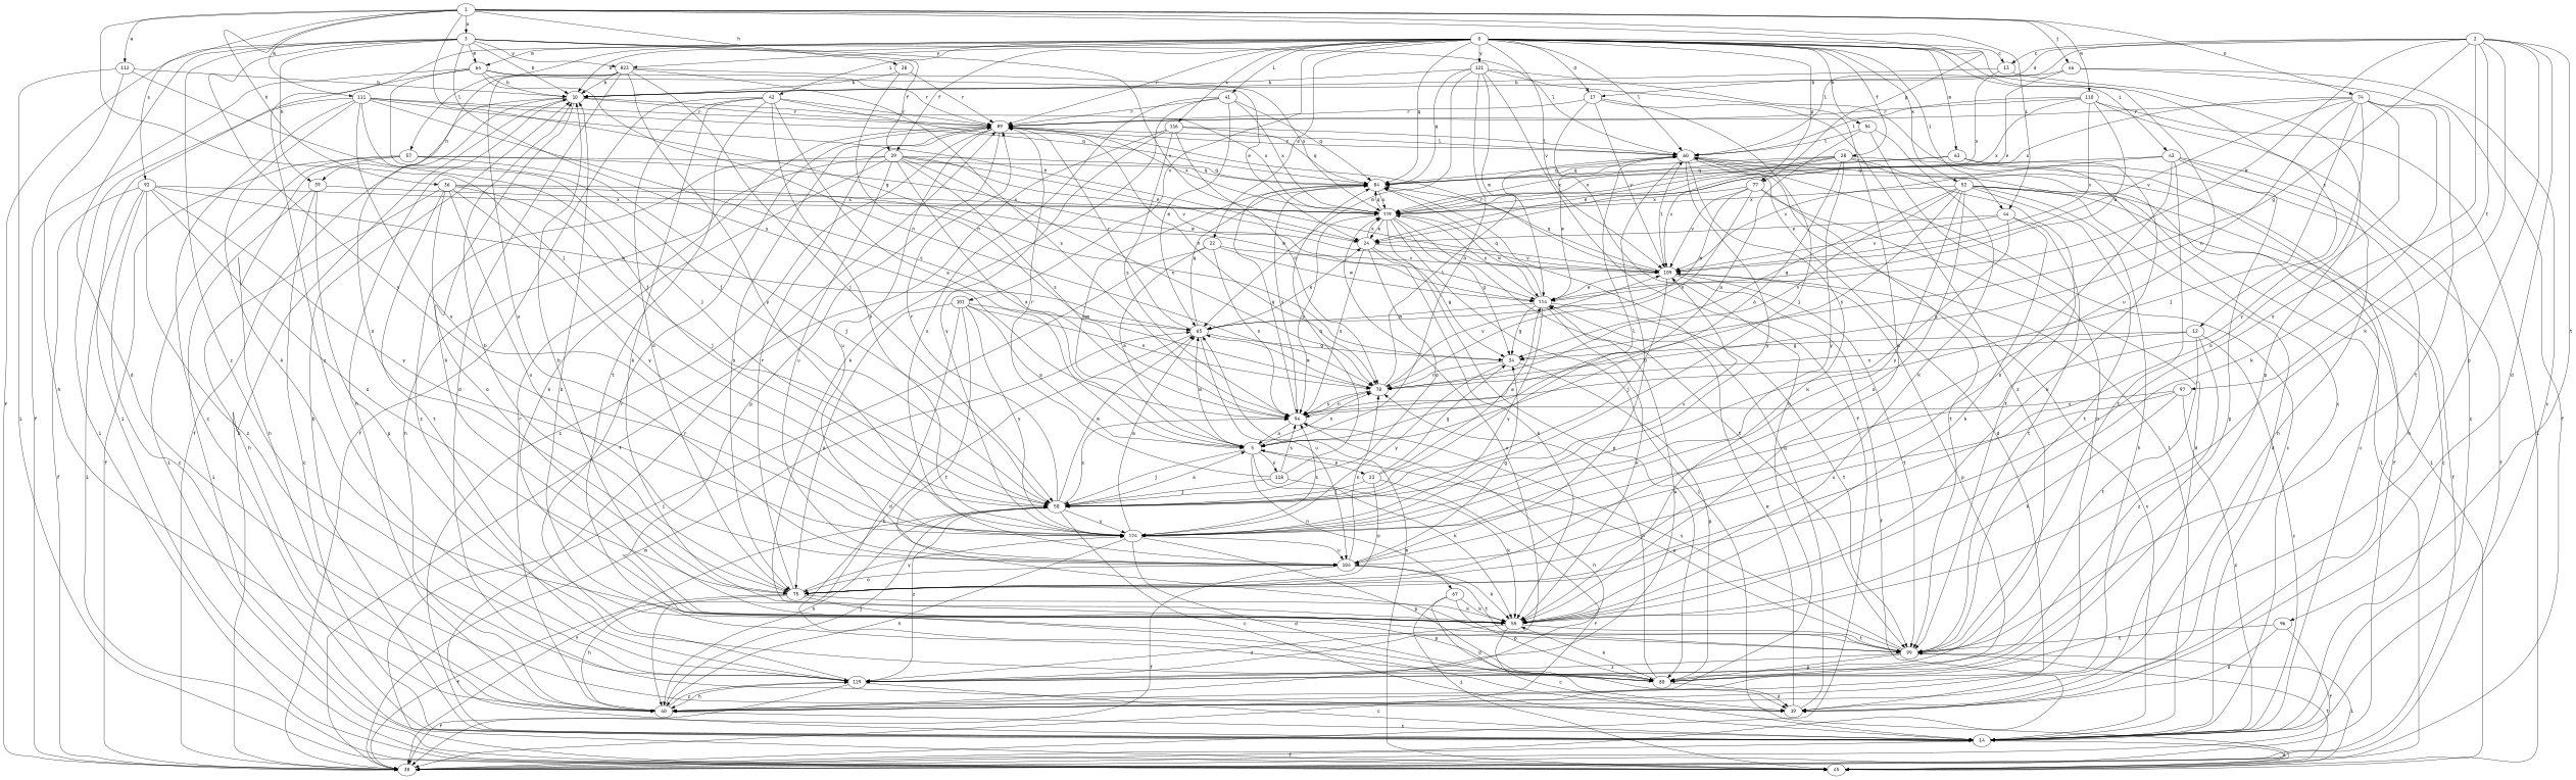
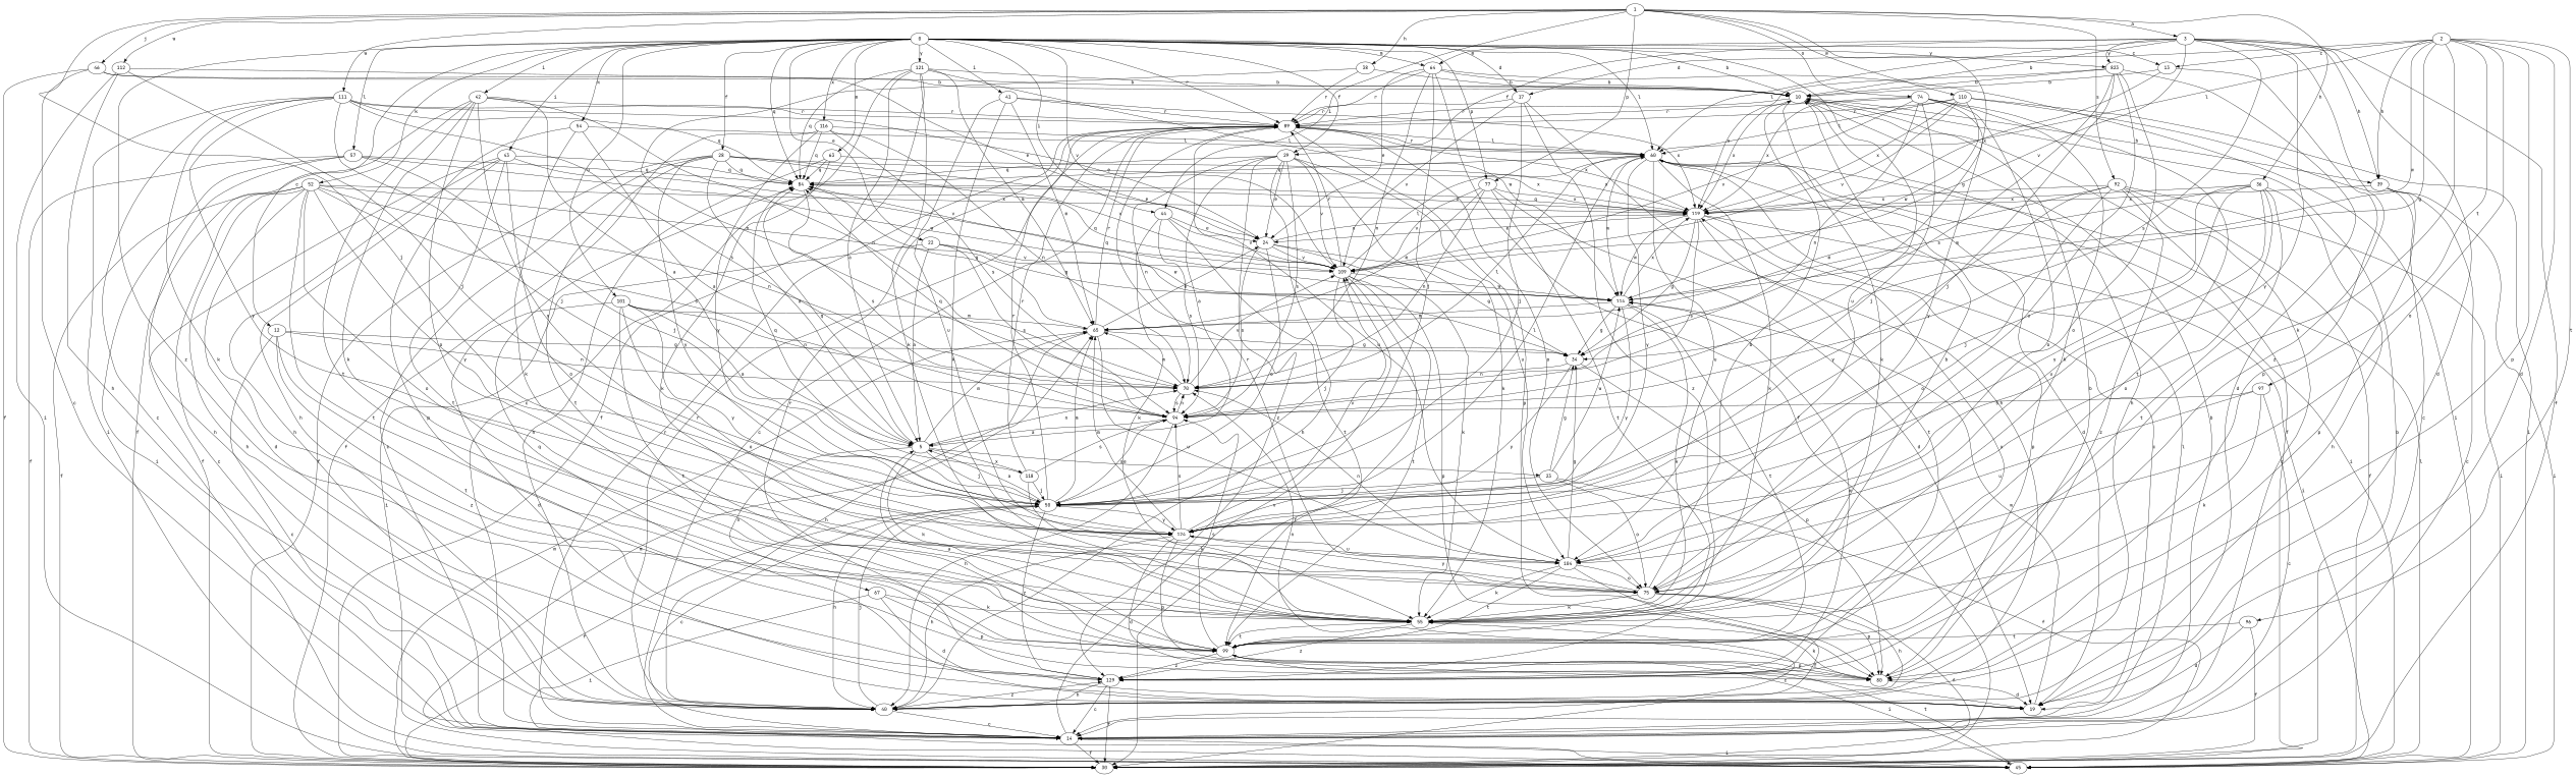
  strict digraph {
    fontname="JetBrains Mono"
    node [fontname="JetBrains Mono"]
    edge [fontname="JetBrains Mono"]
    0
    10
    12
    13
    17
    22
    28
    29
    41
    42
    43
    44
    52
    54
    57
    60
    63
    64
    77
    84
    89
    101
    104
    109
    116
    n26 [label=121]
    n27 [label=823]
    129
    39
    55
    30
    40
    119
    34
    70
    14
    99
    80
    50
    114
    94
    5
    45
    124
    24
    65
    75
    19
    1
    3
    36
    38
    46
    74
    92
    110
    111
    112
    2
    96
    97
    23
    67
    118
    0 -> 10 [label=b]
    0 -> 12 [label=c]
    0 -> 13 [label=c]
    0 -> 17 [label=d]
    0 -> 22 [label=e]
    0 -> 28 [label=f]
    0 -> 29 [label=f]
    0 -> 41 [label=i]
    0 -> 42 [label=i]
    0 -> 43 [label=i]
    0 -> 44 [label=i]
    0 -> 52 [label=k]
    0 -> 54 [label=k]
    0 -> 57 [label=l]
    0 -> 60 [label=l]
    0 -> 63 [label=m]
    0 -> 64 [label=m]
    0 -> 77 [label=p]
    0 -> 84 [label=q]
    0 -> 89 [label=r]
    0 -> 101 [label=u]
    0 -> 104 [label=u]
    0 -> 109 [label=v]
    0 -> 116 [label=x]
    0 -> n26 [label=y]
    0 -> n27 [label=y]
    0 -> 129 [label=z]
    10 -> 89 [label=r]
    10 -> 39 [label=h]
    10 -> 55 [label=k]
    10 -> 30 [label=f]
    10 -> 40 [label=h]
    10 -> 119 [label=x]
    12 -> 129 [label=z]
    12 -> 34 [label=g]
    12 -> 70 [label=n]
    12 -> 14 [label=c]
    12 -> 99 [label=t]
    13 -> 10 [label=b]
    13 -> 119 [label=x]
    13 -> 80 [label=p]
    17 -> 89 [label=r]
    17 -> 109 [label=v]
    17 -> 129 [label=z]
    17 -> 40 [label=h]
    17 -> 50 [label=j]
    22 -> 109 [label=v]
    22 -> 114 [label=w]
    22 -> 94 [label=s]
    22 -> 5 [label=a]
    22 -> 45 [label=i]
    28 -> 84 [label=q]
    28 -> 109 [label=v]
    28 -> 30 [label=f]
    28 -> 119 [label=x]
    28 -> 14 [label=c]
    28 -> 99 [label=t]
    28 -> 5 [label=a]
    28 -> 124 [label=y]
    28 -> 24 [label=e]
    29 -> 84 [label=q]
    29 -> 104 [label=u]
    29 -> 109 [label=v]
    29 -> 129 [label=z]
    29 -> 55 [label=k]
    29 -> 40 [label=h]
    29 -> 70 [label=n]
    29 -> 94 [label=s]
    29 -> 5 [label=a]
    29 -> 24 [label=e]
-   41 -> 84 [label=q]
    41 -> 89 [label=r]
    41 -> 104 [label=u]
    41 -> 55 [label=k]
    41 -> 119 [label=x]
    41 -> 65 [label=m]
    42 -> 89 [label=r]
    42 -> 55 [label=k]
    42 -> 30 [label=f]
    42 -> 70 [label=n]
    42 -> 99 [label=t]
    42 -> 5 [label=a]
    42 -> 124 [label=y]
    42 -> 75 [label=o]
    43 -> 84 [label=q]
    43 -> 109 [label=v]
    43 -> 30 [label=f]
    43 -> 40 [label=h]
    43 -> 99 [label=t]
    43 -> 80 [label=p]
    43 -> 75 [label=o]
    44 -> 109 [label=v]
    44 -> 55 [label=k]
    44 -> 99 [label=t]
    44 -> 94 [label=s]
    44 -> 24 [label=e]
    52 -> 30 [label=f]
    52 -> 40 [label=h]
    52 -> 119 [label=x]
    52 -> 34 [label=g]
    52 -> 70 [label=n]
    52 -> 14 [label=c]
    52 -> 99 [label=t]
    52 -> 94 [label=s]
    52 -> 124 [label=y]
    52 -> 75 [label=o]
    52 -> 19 [label=d]
    54 -> 60 [label=l]
    54 -> 55 [label=k]
    54 -> 40 [label=h]
    54 -> 5 [label=a]
    57 -> 84 [label=q]
    57 -> 30 [label=f]
    57 -> 40 [label=h]
    57 -> 50 [label=j]
    57 -> 114 [label=w]
    57 -> 45 [label=i]
    60 -> 84 [label=q]
    60 -> 89 [label=r]
    60 -> 104 [label=u]
    60 -> 55 [label=k]
    60 -> 14 [label=c]
    60 -> 114 [label=w]
    60 -> 45 [label=i]
    60 -> 124 [label=y]
    60 -> 19 [label=d]
    63 -> 84 [label=q]
    63 -> 55 [label=k]
    63 -> 40 [label=h]
    63 -> 119 [label=x]
    64 -> 10 [label=b]
    64 -> 89 [label=r]
    64 -> 30 [label=f]
    64 -> 70 [label=n]
    64 -> 50 [label=j]
    64 -> 45 [label=i]
    64 -> 24 [label=e]
    77 -> 109 [label=v]
    77 -> 119 [label=x]
    77 -> 70 [label=n]
    77 -> 99 [label=t]
    77 -> 65 [label=m]
    77 -> 19 [label=d]
    84 -> 119 [label=x]
    84 -> 94 [label=s]
    89 -> 60 [label=l]
    89 -> 104 [label=u]
    89 -> 119 [label=x]
    89 -> 14 [label=c]
    89 -> 80 [label=p]
    89 -> 75 [label=o]
    101 -> 70 [label=n]
    101 -> 99 [label=t]
    101 -> 5 [label=a]
    101 -> 124 [label=y]
    101 -> 65 [label=m]
    101 -> 75 [label=o]
    101 -> 19 [label=d]
    104 -> 55 [label=k]
    104 -> 30 [label=f]
    104 -> 34 [label=g]
    104 -> 70 [label=n]
    104 -> 99 [label=t]
    104 -> 75 [label=o]
    109 -> 60 [label=l]
    109 -> 84 [label=q]
    109 -> 89 [label=r]
    109 -> 30 [label=f]
    109 -> 99 [label=t]
    109 -> 80 [label=p]
    109 -> 50 [label=j]
    109 -> 114 [label=w]
    116 -> 60 [label=l]
    116 -> 84 [label=q]
    116 -> 30 [label=f]
    116 -> 70 [label=n]
    116 -> 94 [label=s]
    116 -> 124 [label=y]
    n26 -> 10 [label=b]
    n26 -> 84 [label=q]
    n26 -> 55 [label=k]
    n26 -> 30 [label=f]
    n26 -> 14 [label=c]
    n26 -> 114 [label=w]
    n26 -> 5 [label=a]
    n26 -> 65 [label=m]
    n27 -> 10 [label=b]
    n27 -> 104 [label=u]
    n27 -> 119 [label=x]
    n27 -> 50 [label=j]
    n27 -> 94 [label=s]
-   n27 -> 124 [label=y]
    n27 -> 75 [label=o]
    n27 -> 19 [label=d]
    129 -> 89 [label=r]
    129 -> 30 [label=f]
    129 -> 40 [label=h]
    129 -> 119 [label=x]
    129 -> 14 [label=c]
    129 -> 114 [label=w]
    39 -> 119 [label=x]
    39 -> 14 [label=c]
    39 -> 80 [label=p]
    39 -> 45 [label=i]
    55 -> 10 [label=b]
    55 -> 129 [label=z]
    55 -> 14 [label=c]
    55 -> 99 [label=t]
    30 -> 10 [label=b]
    30 -> 65 [label=m]
    40 -> 89 [label=r]
    40 -> 129 [label=z]
    40 -> 14 [label=c]
    40 -> 50 [label=j]
    119 -> 84 [label=q]
    119 -> 34 [label=g]
    119 -> 99 [label=t]
    119 -> 80 [label=p]
    119 -> 114 [label=w]
    119 -> 94 [label=s]
    119 -> 45 [label=i]
    119 -> 24 [label=e]
    34 -> 70 [label=n]
    34 -> 80 [label=p]
    34 -> 124 [label=y]
    70 -> 60 [label=l]
    70 -> 109 [label=v]
    70 -> 94 [label=s]
    70 -> 65 [label=m]
    14 -> 10 [label=b]
    14 -> 60 [label=l]
    14 -> 89 [label=r]
    14 -> 109 [label=v]
    14 -> 30 [label=f]
    14 -> 45 [label=i]
    99 -> 129 [label=z]
    99 -> 80 [label=p]
    99 -> 94 [label=s]
    99 -> 5 [label=a]
    99 -> 45 [label=i]
    80 -> 10 [label=b]
    80 -> 55 [label=k]
    80 -> 70 [label=n]
    80 -> 19 [label=d]
    50 -> 60 [label=l]
    50 -> 89 [label=r]
    50 -> 129 [label=z]
    50 -> 30 [label=f]
    50 -> 40 [label=h]
    50 -> 14 [label=c]
    50 -> 94 [label=s]
    50 -> 5 [label=a]
    50 -> 124 [label=y]
    50 -> 65 [label=m]
    114 -> 84 [label=q]
    114 -> 55 [label=k]
    114 -> 119 [label=x]
    114 -> 34 [label=g]
    114 -> 99 [label=t]
    114 -> 124 [label=y]
    114 -> 65 [label=m]
    94 -> 84 [label=q]
    94 -> 40 [label=h]
    94 -> 70 [label=n]
    94 -> 5 [label=a]
    5 -> 84 [label=q]
    5 -> 55 [label=k]
    5 -> 70 [label=n]
    5 -> 50 [label=j]
    5 -> 65 [label=m]
    5 -> 23 [label=e]
    5 -> 67 [label=n]
    5 -> 118 [label=x]
    45 -> 60 [label=l]
    45 -> 99 [label=t]
    45 -> 65 [label=m]
    124 -> 104 [label=u]
    124 -> 109 [label=v]
    124 -> 40 [label=h]
    124 -> 80 [label=p]
    124 -> 94 [label=s]
    124 -> 65 [label=m]
    124 -> 19 [label=d]
    24 -> 109 [label=v]
    24 -> 55 [label=k]
    24 -> 119 [label=x]
    24 -> 34 [label=g]
    24 -> 50 [label=o]
    24 -> 94 [label=s]
    65 -> 84 [label=q]
    65 -> 89 [label=r]
    65 -> 104 [label=u]
    65 -> 40 [label=h]
    65 -> 34 [label=g]
    65 -> 24 [label=e]
    75 -> 10 [label=b]
    75 -> 89 [label=r]
    75 -> 55 [label=k]
    75 -> 30 [label=f]
    75 -> 40 [label=h]
    75 -> 80 [label=p]
    75 -> 124 [label=y]
    19 -> 84 [label=q]
    19 -> 114 [label=w]
    1 -> 44 [label=i]
    1 -> 77 [label=p]
    1 -> 34 [label=g]
    1 -> 50 [label=j]
    1 -> 3 [label=a]
    1 -> 36 [label=h]
    1 -> 38 [label=h]
    1 -> 46 [label=j]
    1 -> 74 [label=o]
    1 -> 92 [label=s]
    1 -> 110 [label=w]
    1 -> 111 [label=w]
    1 -> 112 [label=w]
    3 -> 10 [label=b]
    3 -> 29 [label=f]
    3 -> 60 [label=l]
    3 -> 64 [label=m]
    3 -> 109 [label=v]
    3 -> n27 [label=y]
    3 -> 129 [label=z]
    3 -> 39 [label=h]
    3 -> 30 [label=f]
    3 -> 94 [label=s]
    3 -> 124 [label=y]
    3 -> 19 [label=d]
    36 -> 104 [label=u]
    36 -> 40 [label=h]
    36 -> 119 [label=x]
    36 -> 99 [label=t]
    36 -> 50 [label=j]
    36 -> 114 [label=w]
    36 -> 124 [label=y]
    36 -> 75 [label=o]
    38 -> 10 [label=b]
    38 -> 89 [label=r]
    38 -> 70 [label=n]
    46 -> 10 [label=b]
    46 -> 30 [label=f]
    46 -> 14 [label=c]
    46 -> 24 [label=e]
    74 -> 89 [label=r]
    74 -> 109 [label=v]
    74 -> 55 [label=k]
    74 -> 119 [label=x]
    74 -> 70 [label=n]
    74 -> 99 [label=t]
    74 -> 50 [label=j]
    74 -> 124 [label=y]
    74 -> 75 [label=o]
    92 -> 129 [label=z]
    92 -> 30 [label=f]
    92 -> 119 [label=x]
    92 -> 14 [label=c]
    92 -> 45 [label=i]
    92 -> 124 [label=y]
    92 -> 65 [label=m]
    92 -> 75 [label=o]
    110 -> 60 [label=l]
    110 -> 89 [label=r]
    110 -> 109 [label=v]
    110 -> 119 [label=x]
    110 -> 14 [label=c]
    110 -> 114 [label=w]
    110 -> 45 [label=i]
    111 -> 84 [label=q]
    111 -> 89 [label=r]
    111 -> 55 [label=k]
    111 -> 14 [label=c]
    111 -> 50 [label=j]
    111 -> 94 [label=s]
    111 -> 45 [label=i]
    111 -> 124 [label=y]
    111 -> 24 [label=e]
    112 -> 10 [label=b]
    112 -> 40 [label=h]
    112 -> 50 [label=j]
    112 -> 45 [label=i]
    2 -> 13 [label=c]
    2 -> 17 [label=d]
    2 -> 60 [label=l]
+   2 -> 39 [label=h]
    2 -> 55 [label=k]
    2 -> 34 [label=g]
    2 -> 80 [label=p]
    2 -> 114 [label=w]
    2 -> 75 [label=o]
    2 -> 19 [label=d]
    2 -> 96 [label=t]
    2 -> 97 [label=t]
    96 -> 30 [label=f]
    96 -> 99 [label=t]
    96 -> 19 [label=d]
    97 -> 104 [label=u]
    97 -> 55 [label=k]
    97 -> 14 [label=c]
    97 -> 94 [label=s]
    23 -> 30 [label=f]
    23 -> 34 [label=g]
    23 -> 50 [label=j]
    23 -> 114 [label=w]
    23 -> 75 [label=o]
    67 -> 55 [label=k]
    67 -> 80 [label=p]
    67 -> 45 [label=i]
    67 -> 19 [label=d]
    118 -> 84 [label=q]
    118 -> 89 [label=r]
    118 -> 55 [label=k]
    118 -> 50 [label=j]
    118 -> 94 [label=s]
  }
